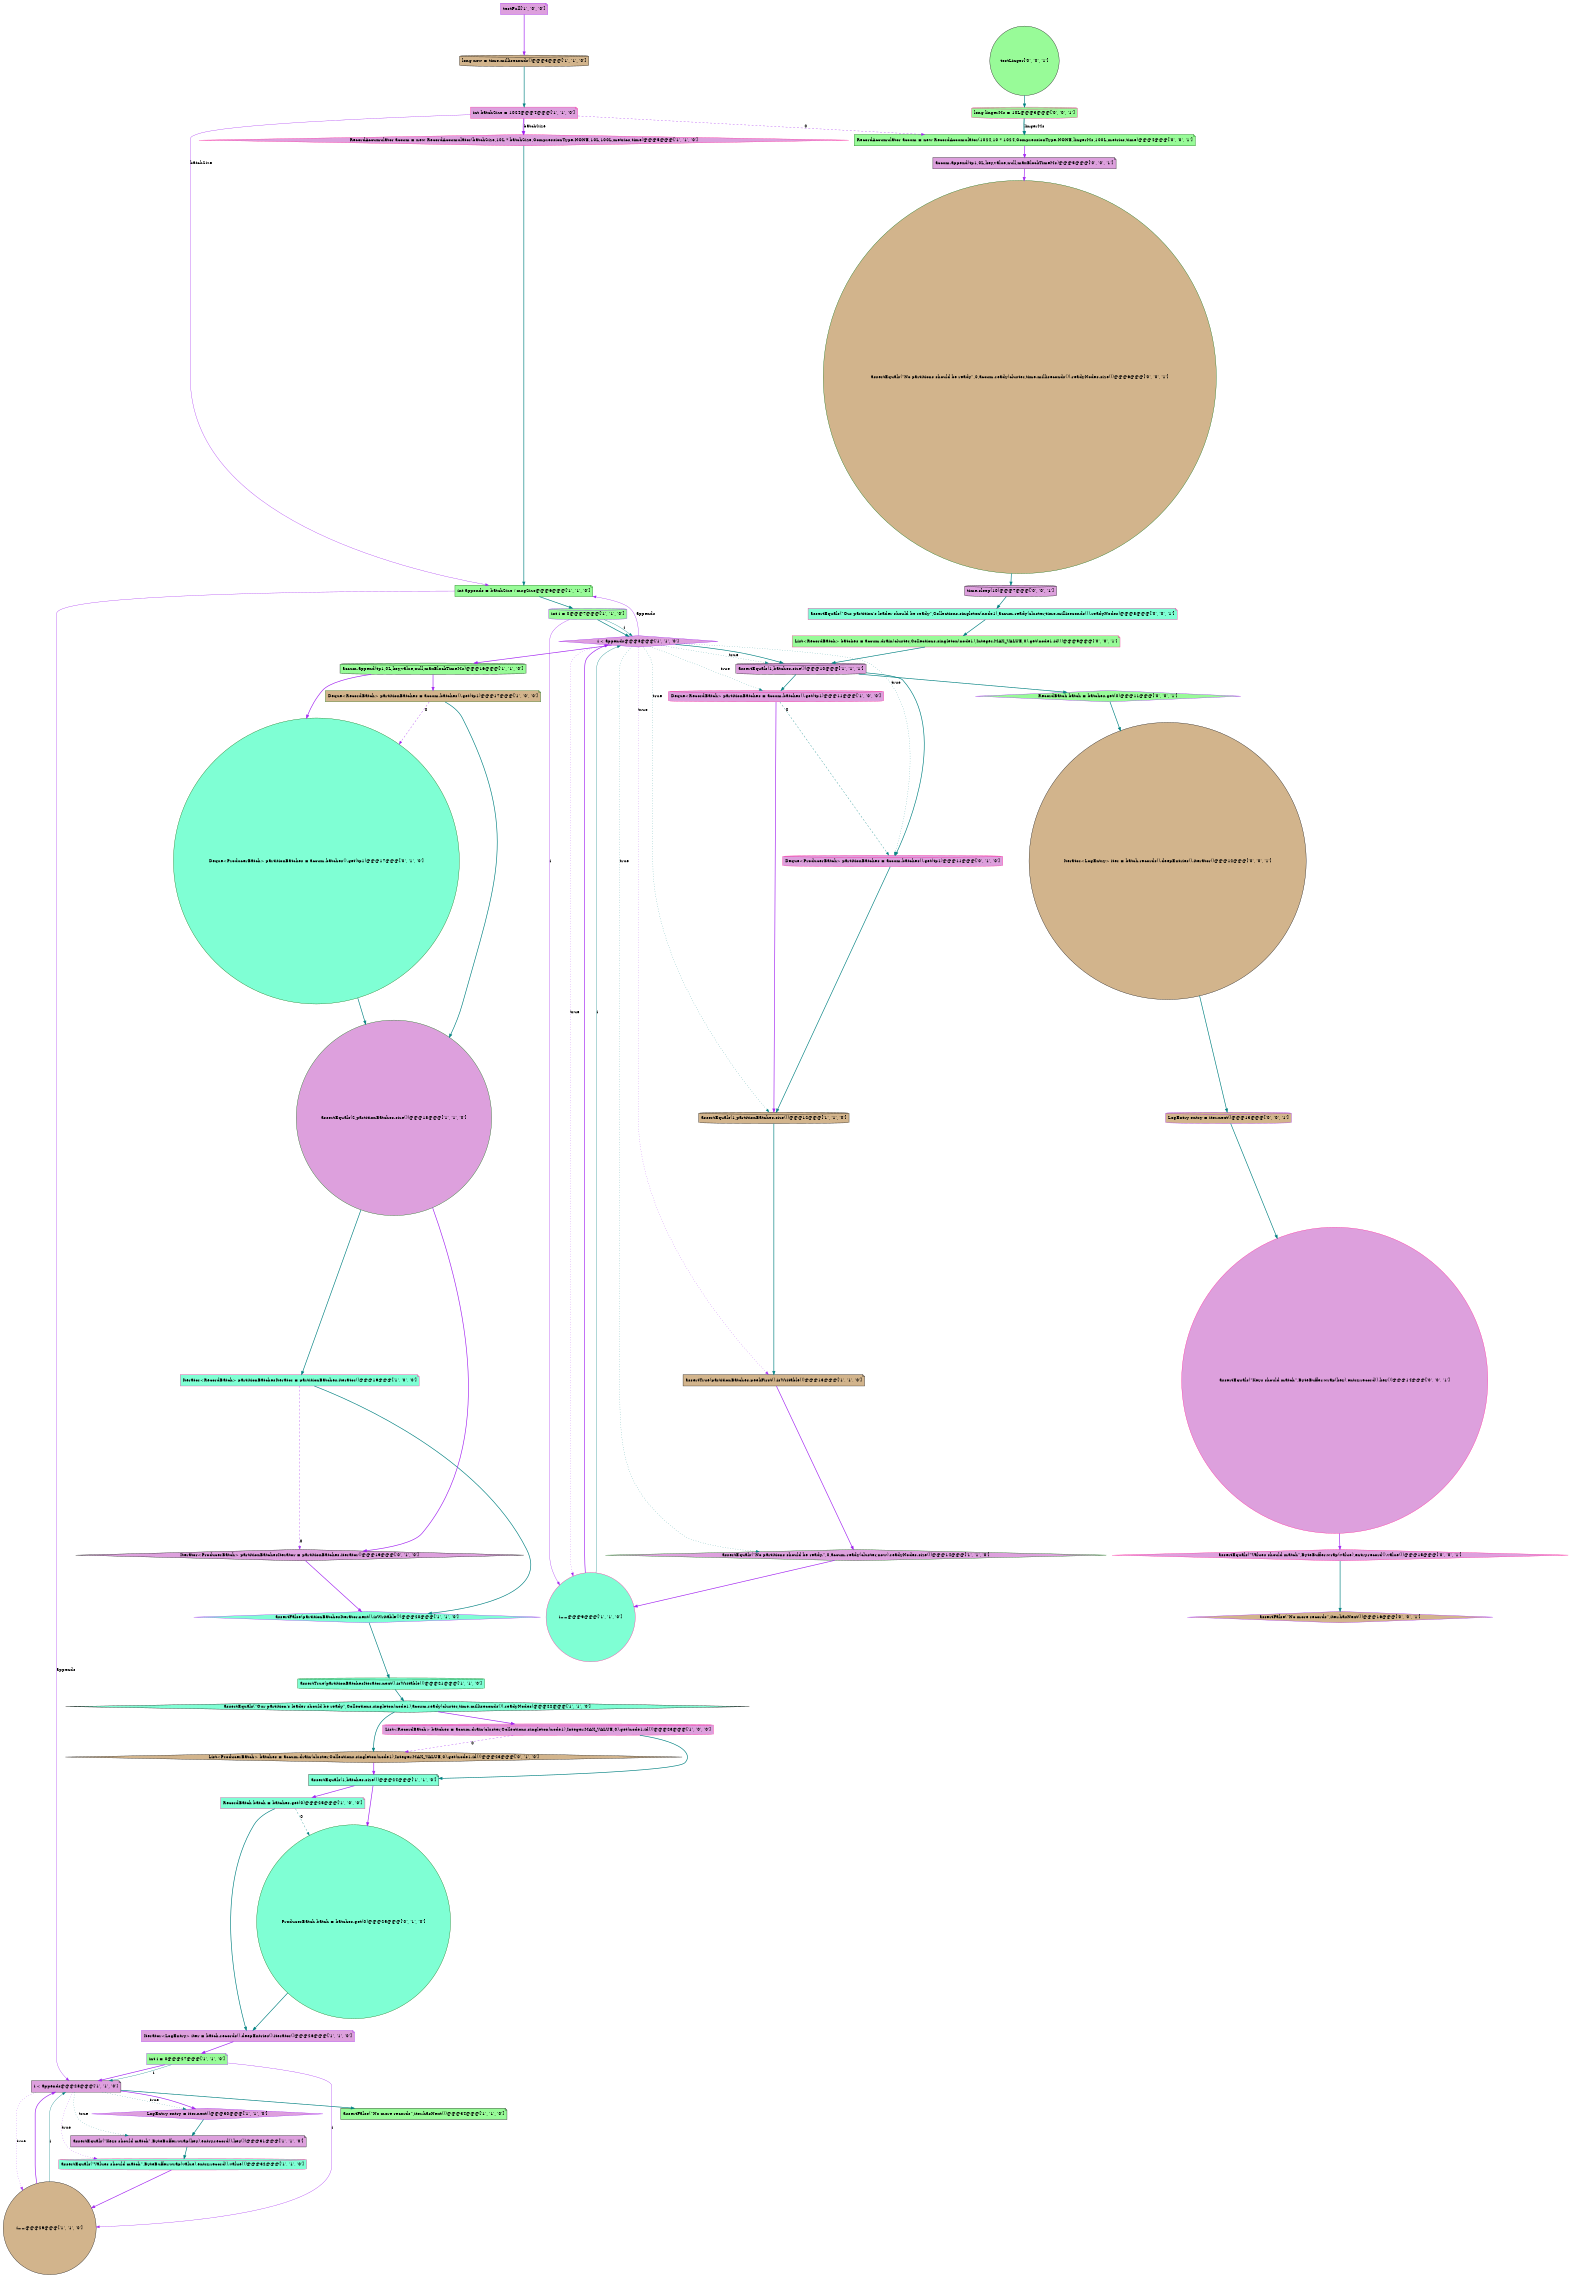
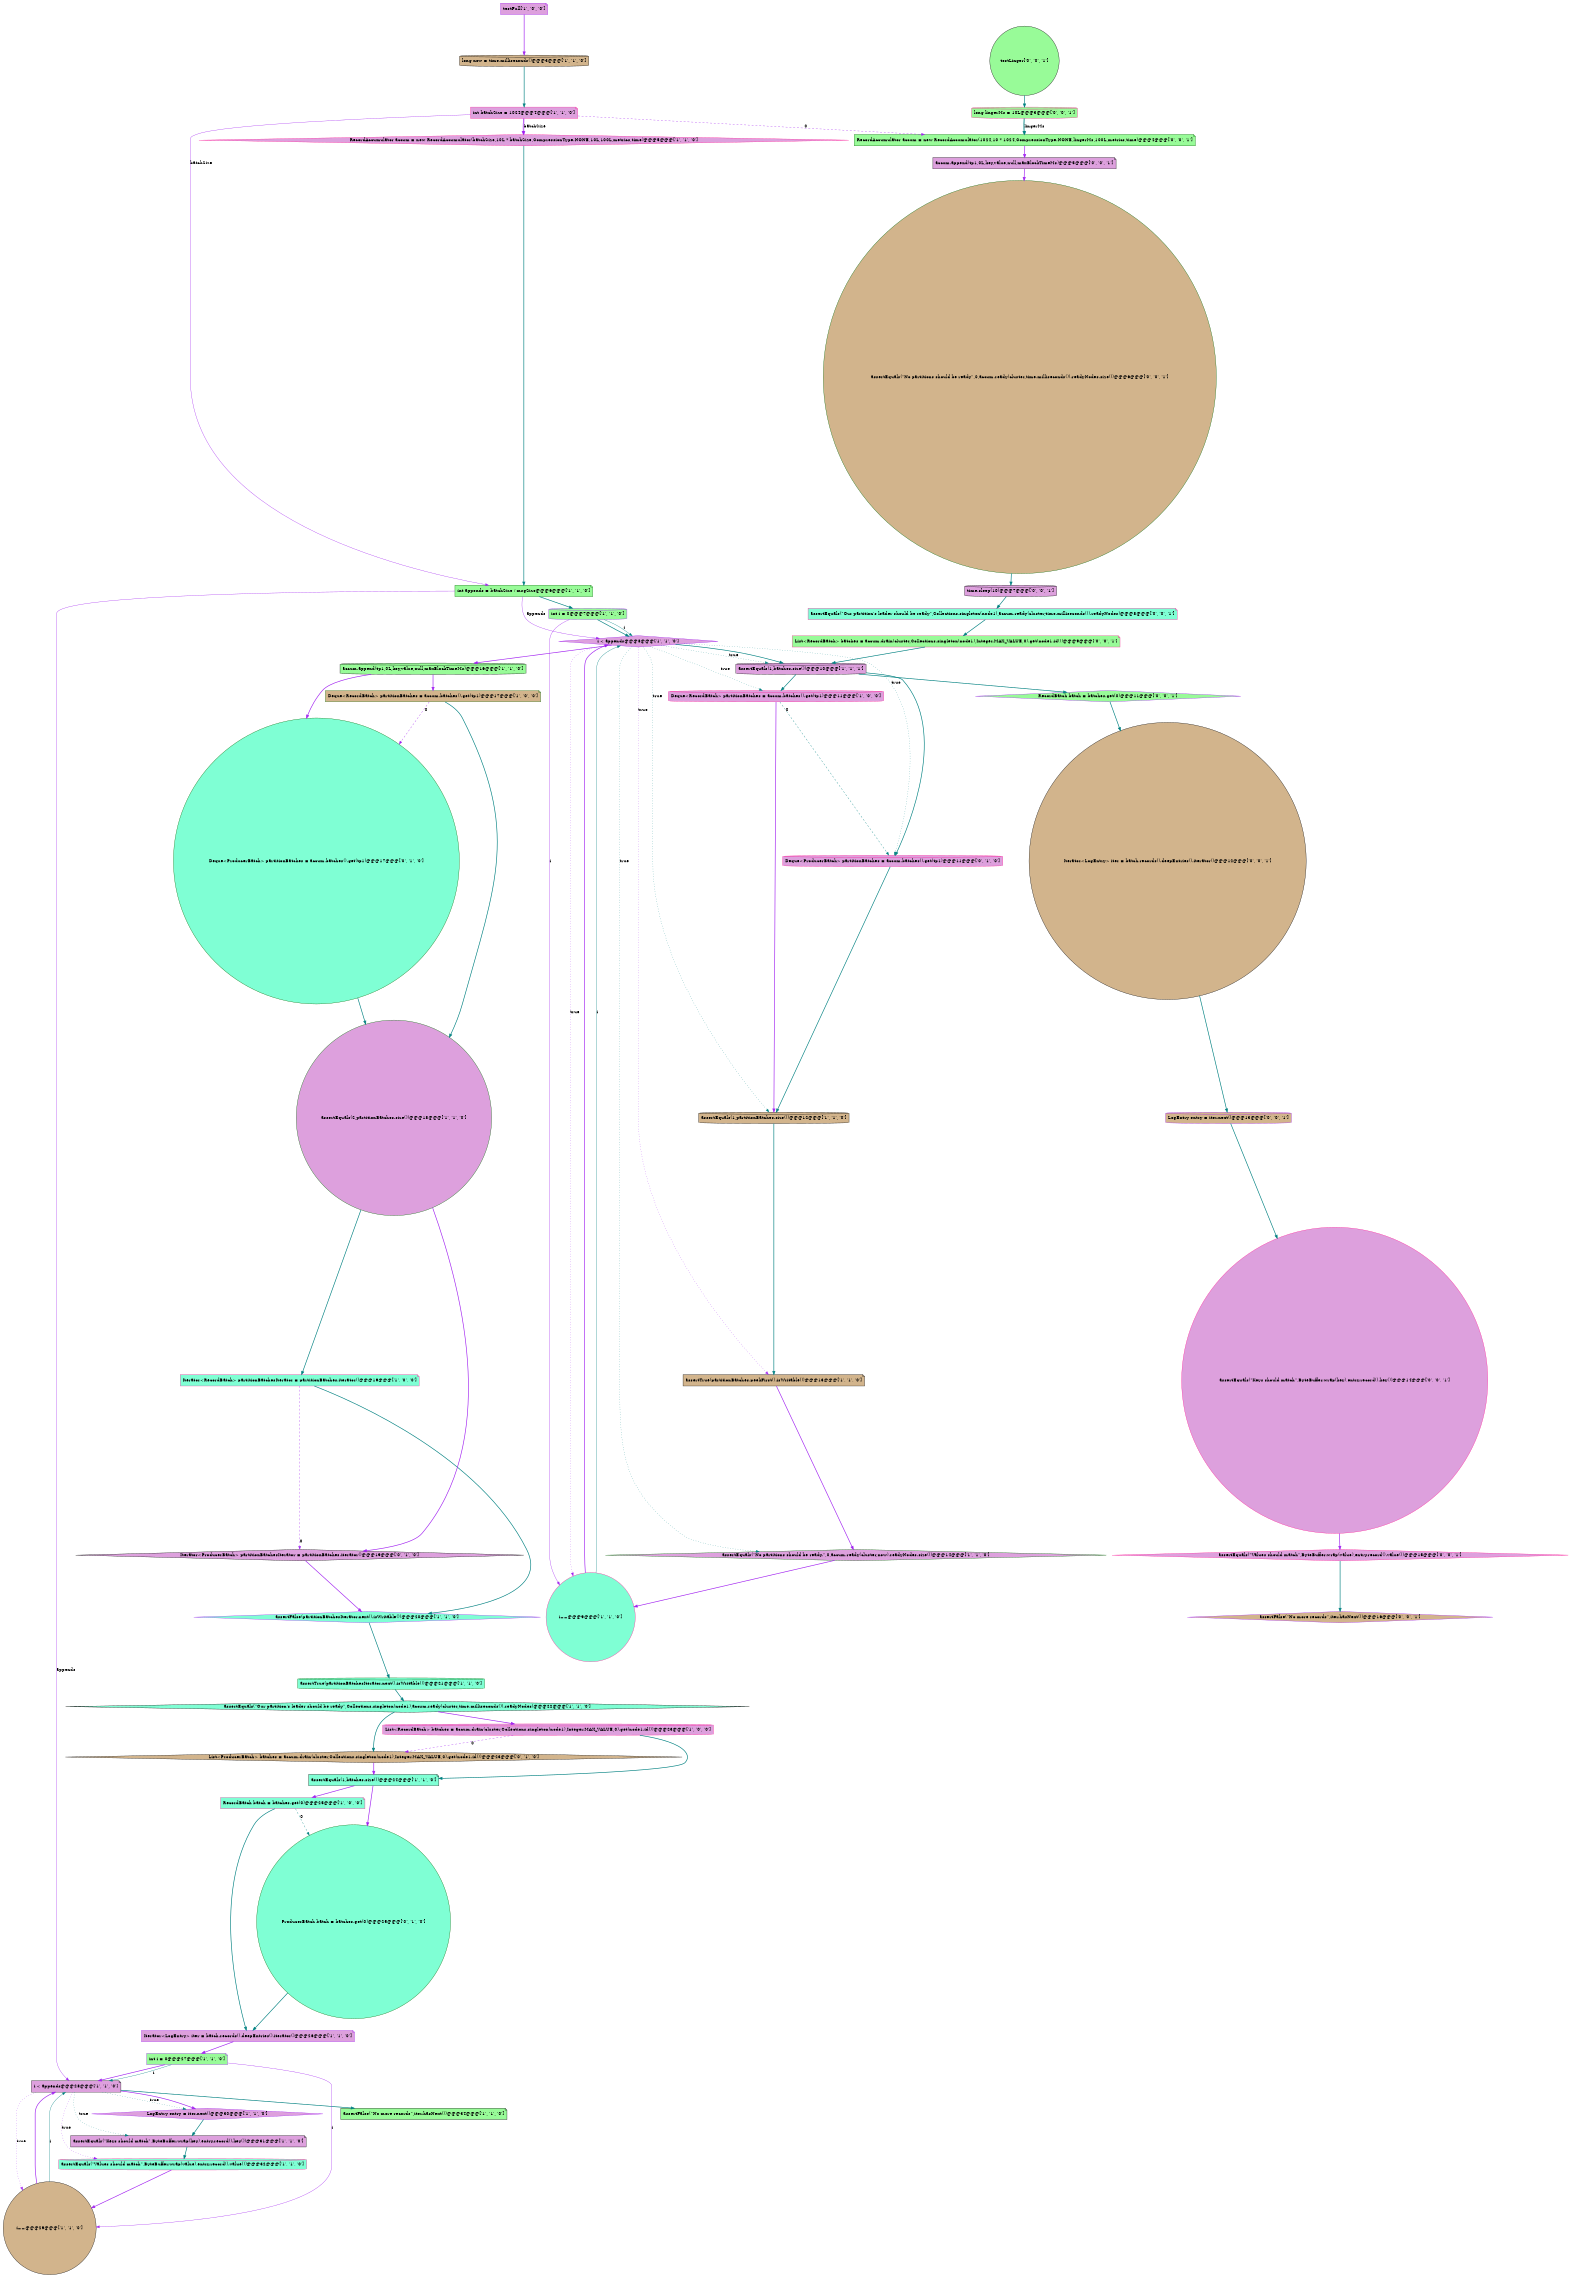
  digraph {
    node [color=black fillcolor=plum shape=note style=filled]
    edge [color=teal style=bold]
    n1 [color=darkgreen fillcolor=palegreen label="int appends = batchSize / msgSize@@@6@@@['1', '1', '0']"]
    n2 [label="i < appends@@@28@@@['1', '1', '0']"]
    n3 [color=purple fillcolor=palegreen label="int i = 0@@@7@@@['1', '1', '0']" shape=cylinder]
    n4 [color=purple label="i < appends@@@8@@@['1', '1', '0']" shape=diamond]
    n5 [color=purple label="LogEntry entry = iter.next()@@@30@@@['1', '1', '0']" shape=diamond]
    n6 [label="assertEquals(\"Keys should match\",ByteBuffer.wrap(key),entry.record().key())@@@31@@@['1', '1', '0']"]
    n7 [fillcolor=tan label="i++@@@29@@@['1', '1', '0']" shape=circle]
    n8 [color=deeppink fillcolor=aquamarine label="assertEquals(\"Values should match\",ByteBuffer.wrap(value),entry.record().value())@@@32@@@['1', '1', '0']" shape=cylinder]
    n9 [fillcolor=palegreen label="assertFalse(\"No more records\",iter.hasNext())@@@34@@@['1', '1', '0']"]
    n10 [color=deeppink fillcolor=aquamarine label="i++@@@9@@@['1', '1', '0']" shape=circle]
    n11 [fillcolor=tan label="assertTrue(partitionBatches.peekFirst().isWritable())@@@13@@@['1', '1', '0']"]
    n12 [color=darkgreen label="assertEquals(\"No partitions should be ready.\",0,accum.ready(cluster,now).readyNodes.size())@@@14@@@['1', '1', '0']" shape=diamond]
    n13 [label="assertEquals(1,batches.size())@@@10@@@['1', '1', '1']" shape=cylinder]
    n14 [color=deeppink label="Deque<RecordBatch> partitionBatches = accum.batches().get(tp1)@@@11@@@['1', '0', '0']" shape=cylinder]
    n15 [fillcolor=tan label="assertEquals(1,partitionBatches.size())@@@12@@@['1', '1', '0']" shape=cylinder]
    n16 [color=deeppink label="Deque<ProducerBatch> partitionBatches = accum.batches().get(tp1)@@@11@@@['0', '1', '0']" shape=cylinder]
    n17 [fillcolor=palegreen label="accum.append(tp1,0L,key,value,null,maxBlockTimeMs)@@@16@@@['1', '1', '0']" shape=cylinder]
    n18 [color=deeppink fillcolor=aquamarine label="RecordBatch batch = batches.get(0)@@@25@@@['1', '0', '0']"]
    n19 [color=purple label="Iterator<LogEntry> iter = batch.records().deepEntries().iterator()@@@26@@@['1', '1', '0']"]
    n20 [color=darkgreen fillcolor=aquamarine label="ProducerBatch batch = batches.get(0)@@@25@@@['0', '1', '0']" shape=circle]
    n21 [color=purple fillcolor=palegreen label="int i = 0@@@27@@@['1', '1', '0']"]
    n22 [color=purple label="testFull['1', '0', '0']"]
    n23 [fillcolor=tan label="long now = time.milliseconds()@@@3@@@['1', '1', '0']" shape=cylinder]
    n24 [color=deeppink label="int batchSize = 1024@@@4@@@['1', '1', '0']"]
    n25 [label="Iterator<ProducerBatch> partitionBatchesIterator = partitionBatches.iterator()@@@19@@@['0', '1', '0']" shape=diamond]
    n26 [color=purple fillcolor=aquamarine label="assertFalse(partitionBatchesIterator.next().isWritable())@@@20@@@['1', '1', '0']" shape=diamond]
    n27 [color=darkgreen fillcolor=aquamarine label="assertTrue(partitionBatchesIterator.next().isWritable())@@@21@@@['1', '1', '0']" shape=cylinder]
    n28 [color=purple fillcolor=palegreen label="RecordBatch batch = batches.get(0)@@@11@@@['0', '0', '1']" shape=diamond]
    n29 [fillcolor=tan label="Iterator<LogEntry> iter = batch.records().deepEntries().iterator()@@@12@@@['0', '0', '1']" shape=circle]
    n30 [color=purple fillcolor=tan label="LogEntry entry = iter.next()@@@13@@@['0', '0', '1']" shape=cylinder]
    n31 [fillcolor=aquamarine label="assertEquals(\"Our partition's leader should be ready\",Collections.singleton(node1),accum.ready(cluster,time.milliseconds()).readyNodes)@@@22@@@['1', '1', '0']" shape=diamond]
    n32 [color=purple fillcolor=tan label="assertFalse(\"No more records\",iter.hasNext())@@@16@@@['0', '0', '1']" shape=diamond]
    n33 [color=deeppink fillcolor=aquamarine label="assertEquals(\"Our partition's leader should be ready\",Collections.singleton(node1),accum.ready(cluster,time.milliseconds()).readyNodes)@@@8@@@['0', '0', '1']"]
    n34 [color=deeppink fillcolor=palegreen label="List<RecordBatch> batches = accum.drain(cluster,Collections.singleton(node1),Integer.MAX_VALUE,0).get(node1.id())@@@9@@@['0', '0', '1']"]
    n35 [color=deeppink label="assertEquals(\"Keys should match\",ByteBuffer.wrap(key),entry.record().key())@@@14@@@['0', '0', '1']" shape=circle]
    n36 [color=deeppink label="assertEquals(\"Values should match\",ByteBuffer.wrap(value),entry.record().value())@@@15@@@['0', '0', '1']" shape=diamond]
    n37 [color=darkgreen fillcolor=palegreen label="RecordAccumulator accum = new RecordAccumulator(1024,10 * 1024,CompressionType.NONE,lingerMs,100L,metrics,time)@@@4@@@['0', '0', '1']"]
    n38 [label="accum.append(tp1,0L,key,value,null,maxBlockTimeMs)@@@5@@@['0', '0', '1']"]
    n39 [color=darkgreen fillcolor=tan label="assertEquals(\"No partitions should be ready\",0,accum.ready(cluster,time.milliseconds()).readyNodes.size())@@@6@@@['0', '0', '1']" shape=circle]
    n40 [color=darkgreen fillcolor=aquamarine label="Deque<ProducerBatch> partitionBatches = accum.batches().get(tp1)@@@17@@@['0', '1', '0']" shape=circle]
    n41 [color=darkgreen fillcolor=tan label="Deque<RecordBatch> partitionBatches = accum.batches().get(tp1)@@@17@@@['1', '0', '0']"]
    n42 [color=deeppink label="RecordAccumulator accum = new RecordAccumulator(batchSize,10L * batchSize,CompressionType.NONE,10L,100L,metrics,time)@@@5@@@['1', '1', '0']" shape=diamond]
    n43 [fillcolor=tan label="List<ProducerBatch> batches = accum.drain(cluster,Collections.singleton(node1),Integer.MAX_VALUE,0).get(node1.id())@@@23@@@['0', '1', '0']" shape=diamond]
    n44 [fillcolor=aquamarine label="assertEquals(1,batches.size())@@@24@@@['1', '1', '0']"]
    n45 [label="time.sleep(10)@@@7@@@['0', '0', '1']" shape=cylinder]
    n46 [color=deeppink fillcolor=aquamarine label="Iterator<RecordBatch> partitionBatchesIterator = partitionBatches.iterator()@@@19@@@['1', '0', '0']"]
    n47 [color=deeppink fillcolor=palegreen label="long lingerMs = 10L@@@3@@@['0', '0', '1']" shape=cylinder]
    n48 [color=darkgreen label="assertEquals(2,partitionBatches.size())@@@18@@@['1', '1', '0']" shape=circle]
    n49 [fillcolor=palegreen label="testLinger['0', '0', '1']" shape=circle]
    n50 [color=deeppink label="List<RecordBatch> batches = accum.drain(cluster,Collections.singleton(node1),Integer.MAX_VALUE,0).get(node1.id())@@@23@@@['1', '0', '0']" shape=cylinder]
    n1 -> n2 [color=purple label=appends style=solid]
    n1 -> n3
-   n4 -> n1 [color=purple label=appends style=solid]
+   n1 -> n4 [color=purple label=appends style=solid]
    n2 -> n5 [label=true style=dotted]
    n2 -> n5 [color=purple]
    n2 -> n6 [label=true style=dotted]
    n2 -> n7 [color=purple label=true style=dotted]
    n2 -> n8 [color=purple label=true style=dotted]
    n2 -> n9
    n3 -> n4
    n3 -> n4 [label=i style=solid]
    n3 -> n10 [color=purple label=i style=solid]
    n4 -> n10 [color=purple label=true style=dotted]
    n4 -> n11 [color=purple label=true style=dotted]
    n4 -> n12 [label=true style=dotted]
    n4 -> n13 [label=true style=dotted]
    n4 -> n13
    n4 -> n14 [label=true style=dotted]
    n4 -> n15 [label=true style=dotted]
    n4 -> n16 [label=true style=dotted]
    n4 -> n17 [color=purple]
    n5 -> n6
    n6 -> n8
    n7 -> n2 [color=purple]
    n7 -> n2 [label=i style=solid]
    n8 -> n7 [color=purple]
    n10 -> n4 [color=purple]
    n10 -> n4 [label=i style=solid]
    n11 -> n12 [color=purple]
    n12 -> n10 [color=purple]
    n13 -> n14
    n13 -> n16
    n13 -> n28
    n14 -> n15 [color=purple]
    n14 -> n16 [label=0 style=dashed]
    n15 -> n11
    n16 -> n15
    n17 -> n40 [color=purple]
    n17 -> n41 [color=purple]
    n18 -> n19
    n18 -> n20 [label=0 style=dashed]
    n19 -> n21 [color=purple]
    n20 -> n19
    n21 -> n2 [color=purple]
    n21 -> n2 [label=i style=solid]
    n21 -> n7 [color=purple label=i style=solid]
    n22 -> n23 [color=purple]
    n23 -> n24
    n24 -> n1 [color=purple label=batchSize style=solid]
    n24 -> n37 [color=purple label=0 style=dashed]
    n24 -> n42 [color=purple]
    n24 -> n42 [color=purple label=batchSize style=solid]
    n25 -> n26 [color=purple]
    n26 -> n27
    n27 -> n31
    n28 -> n29
    n29 -> n30
    n30 -> n35
    n31 -> n43
    n31 -> n50 [color=purple]
    n33 -> n34
    n34 -> n13
    n35 -> n36 [color=purple]
    n36 -> n32
    n37 -> n38 [color=purple]
    n38 -> n39 [color=purple]
    n39 -> n45
    n40 -> n48
    n41 -> n40 [color=purple label=0 style=dashed]
    n41 -> n48
    n42 -> n1
    n43 -> n44 [color=purple]
    n44 -> n18 [color=purple]
    n44 -> n20 [color=purple]
    n45 -> n33
    n46 -> n25 [color=purple label=0 style=dashed]
    n46 -> n26
    n47 -> n37
    n47 -> n37 [label=lingerMs style=solid]
    n48 -> n25 [color=purple]
    n48 -> n46
    n49 -> n47
    n50 -> n43 [color=purple label=0 style=dashed]
    n50 -> n44
  }
